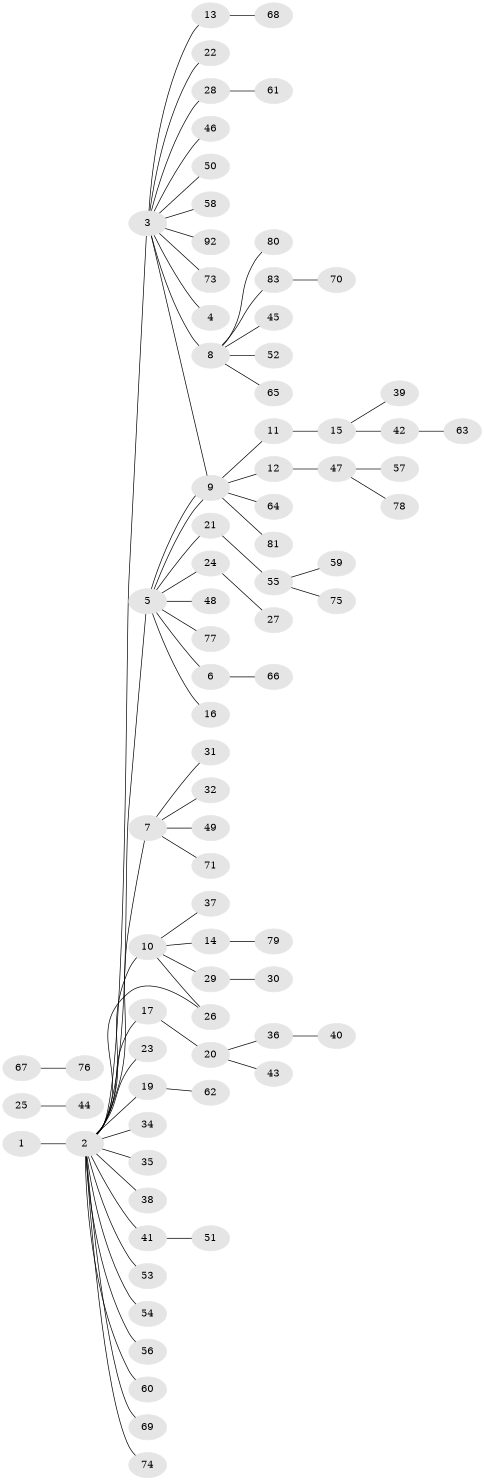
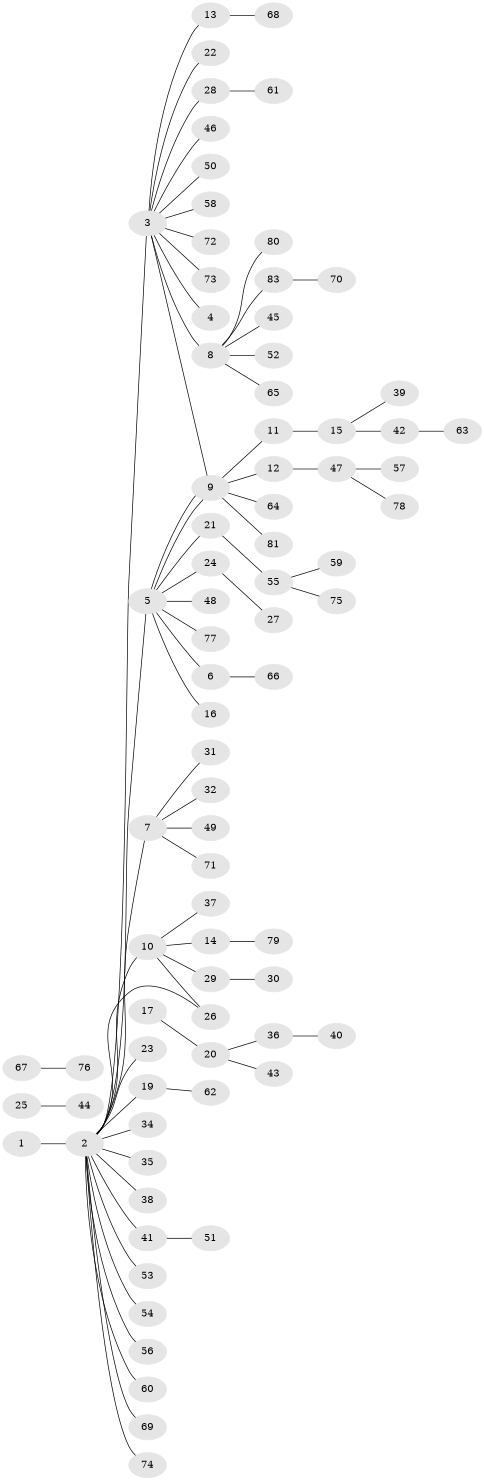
  graph {
    rankdir=LR
    node [color=gray90 style=filled]
    1
    2
    3
    5
    7
    10
    17
    19
    23
    26
    34
    35
    38
    41
    53
    54
    56
    60
    69
    74
    4
    8
    9
    13
    22
    28
    46
    50
    58
-   72 [label=92]
+   72
    73
    6
    16
    21
    24
    48
    77
    31
    32
    49
    71
    14
    29
    37
    20
    62
    51
    n48 [label=83]
    45
    52
    65
    80
    11
    12
    64
    81
    68
    25
    44
    61
    66
    55
    27
    70
    15
    47
    79
    30
    39
    42
    57
    78
    63
    36
    43
    67
    76
    40
    59
    75
    1 -- 2
    2 -- 3
    2 -- 5
    2 -- 7
    2 -- 10
-   2 -- 17
    2 -- 19
    2 -- 23
    2 -- 26
    2 -- 34
    2 -- 35
    2 -- 38
    2 -- 41
    2 -- 53
    2 -- 54
    2 -- 56
    2 -- 60
    2 -- 69
    2 -- 74
    3 -- 4
    3 -- 8
    3 -- 9
    3 -- 13
    3 -- 22
    3 -- 28
    3 -- 46
    3 -- 50
    3 -- 58
    3 -- 72
    3 -- 73
    5 -- 9
    5 -- 9
    5 -- 6
    5 -- 16
    5 -- 21
    5 -- 24
    5 -- 48
    5 -- 77
    7 -- 31
    7 -- 32
    7 -- 49
    7 -- 71
    10 -- 26
    10 -- 14
    10 -- 29
    10 -- 37
    17 -- 20
    19 -- 62
    41 -- 51
    8 -- n48
    8 -- 45
    8 -- 52
    8 -- 65
    8 -- 80
    9 -- 11
    9 -- 12
    9 -- 64
    9 -- 81
    13 -- 68
    28 -- 61
    6 -- 66
    21 -- 55
    24 -- 27
    14 -- 79
    29 -- 30
    20 -- 36
    20 -- 43
    n48 -- 70
    11 -- 15
    12 -- 47
    25 -- 44
    55 -- 59
    55 -- 75
    15 -- 39
    15 -- 42
    47 -- 57
    47 -- 78
    42 -- 63
    36 -- 40
    67 -- 76
  }
